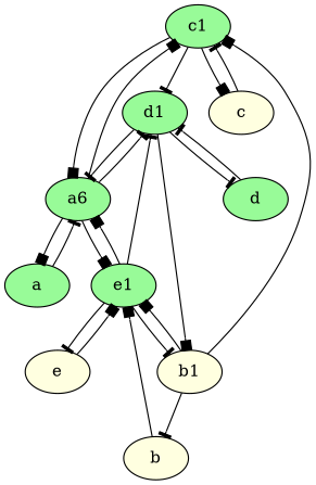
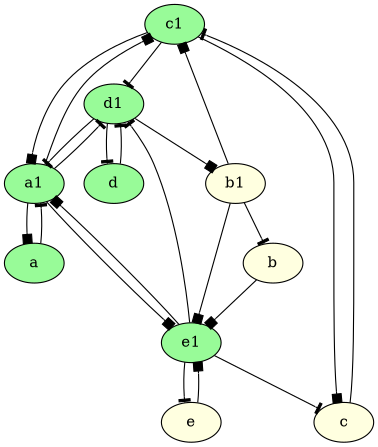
  digraph {
    node [fillcolor=palegreen style=filled]
    edge [arrowhead=tee]
    c1
    d1
-   a1 [label=a6]
+   a1
    c [fillcolor=lightyellow]
    b1 [fillcolor=lightyellow]
    d
    a
    e1
    e [fillcolor=lightyellow]
    b [fillcolor=lightyellow]
    c1 -> d1
    c1 -> a1 [arrowhead=box]
    c1 -> c [arrowhead=box]
    d1 -> a1
    d1 -> b1 [arrowhead=box]
    d1 -> d
    a1 -> c1 [arrowhead=box]
    a1 -> d1
    a1 -> a [arrowhead=box]
    a1 -> e1 [arrowhead=box]
    c -> c1
    b1 -> c1 [arrowhead=box]
    b1 -> e1 [arrowhead=box]
    b1 -> b
    d -> d1
    a -> a1
    e1 -> d1
    e1 -> a1 [arrowhead=box]
-   e1 -> b1
+   e1 -> c
    e1 -> e
    e -> e1 [arrowhead=box]
    b -> e1 [arrowhead=box]
  }
